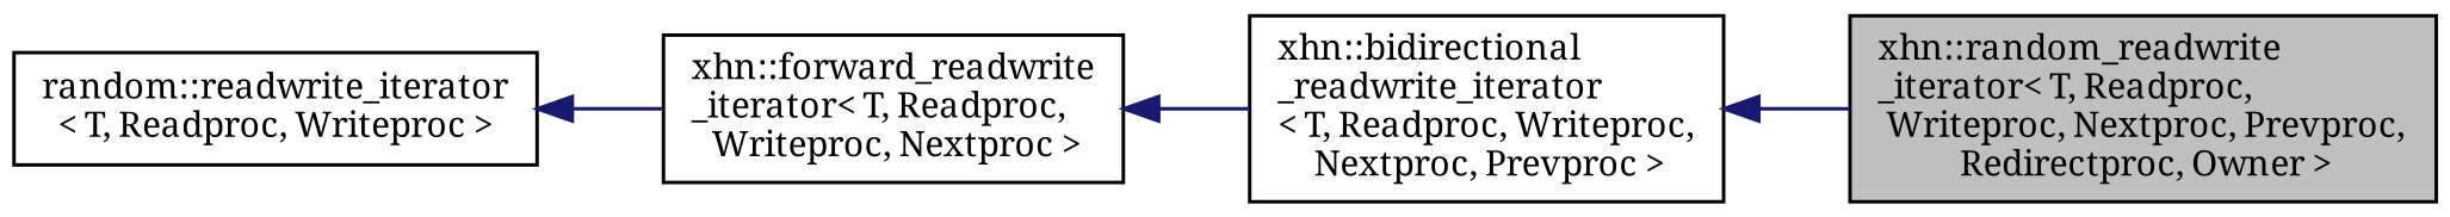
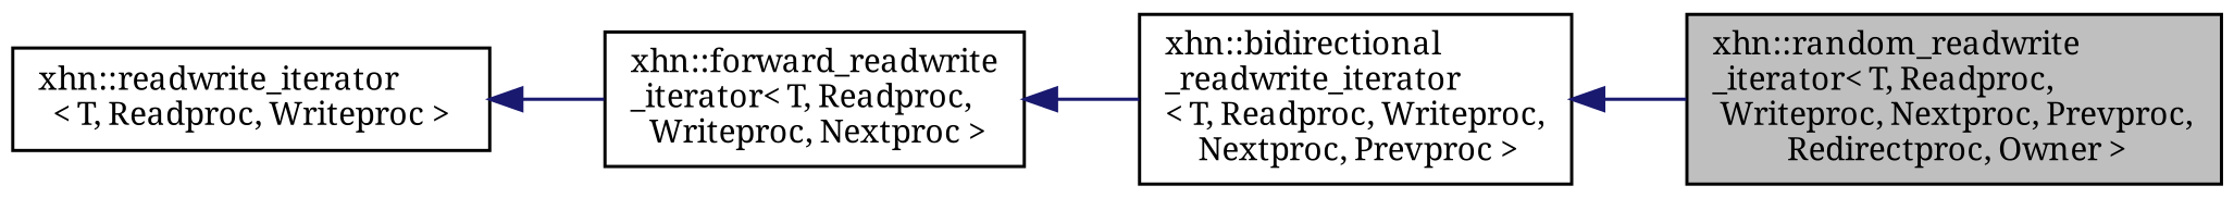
  digraph {
    rankdir=LR
    fontname="Noto Serif"
    node [color=black fillcolor=white fontname="Noto Serif" fontsize=10 shape=record style=filled]
    edge [color=midnightblue dir=back fontname="Noto Serif" fontsize=10 labelfontname=Helvetica labelfontsize=10 style=solid]
    n1 [fillcolor=grey75 fontcolor=black height=0.2 label="xhn::random_readwrite\l_iterator\< T, Readproc,\l Writeproc, Nextproc, Prevproc,\l Redirectproc, Owner \>" width=0.4]
    n2 [height=0.2 label="xhn::bidirectional\l_readwrite_iterator\l\< T, Readproc, Writeproc,\l Nextproc, Prevproc \>" width=0.4]
    n3 [height=0.2 label="xhn::forward_readwrite\l_iterator\< T, Readproc,\l Writeproc, Nextproc \>" width=0.4]
-   n4 [height=0.2 label="random::readwrite_iterator\l\< T, Readproc, Writeproc \>" width=0.4]
+   n4 [height=0.2 label="xhn::readwrite_iterator\l\< T, Readproc, Writeproc \>" width=0.4]
    n2 -> n1
    n3 -> n2
    n4 -> n3
  }
